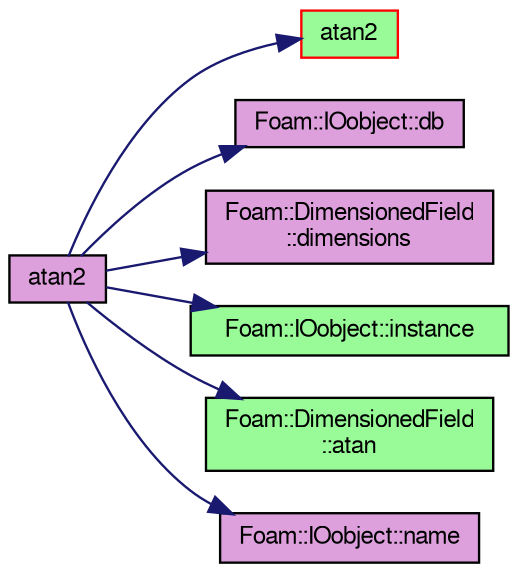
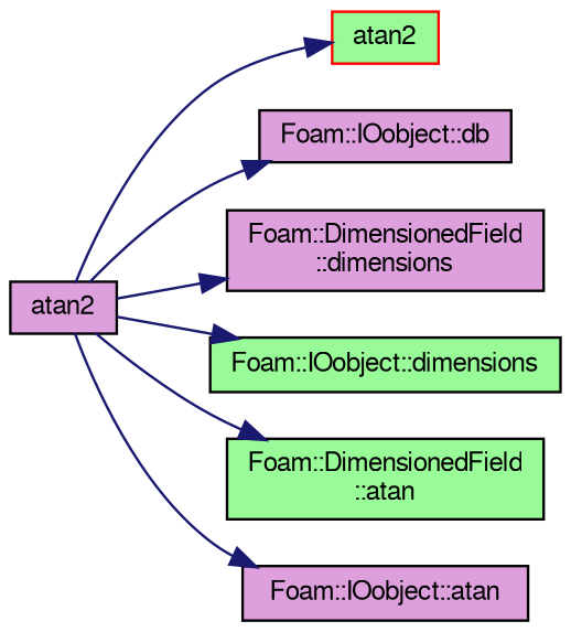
  digraph {
    rankdir=LR
    node [color=black fillcolor=plum fontname=FreeSans fontsize=10 shape=record style=filled]
    edge [color=midnightblue fontname=FreeSans fontsize=10 labelfontname=FreeSans labelfontsize=10 style=solid]
    n1 [fontcolor=black height=0.2 label=atan2 width=0.4]
    n2 [color=red fillcolor=palegreen height=0.2 label=atan2 width=0.4]
    n3 [height=0.2 label="Foam::IOobject::db" width=0.4]
    n4 [height=0.2 label="Foam::DimensionedField\l::dimensions" width=0.4]
-   n5 [fillcolor=palegreen height=0.2 label="Foam::IOobject::instance" width=0.4]
+   n5 [fillcolor=palegreen height=0.2 label="Foam::IOobject::dimensions" width=0.4]
    n6 [fillcolor=palegreen height=0.2 label="Foam::DimensionedField\l::atan" width=0.4]
-   n7 [height=0.2 label="Foam::IOobject::name" width=0.4]
+   n7 [height=0.2 label="Foam::IOobject::atan" width=0.4]
    n1 -> n2
    n1 -> n3
    n1 -> n4
    n1 -> n5
    n1 -> n6
    n1 -> n7
  }
